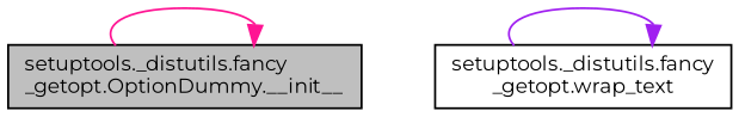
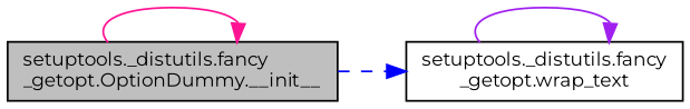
  digraph {
    rankdir=LR
    fontname=Montserrat
    node [color=black fontname=Montserrat fontsize=10 shape=record style=filled]
    edge [fontname=Montserrat fontsize=10 labelfontname=Helvetica labelfontsize=10 style=solid]
    n1 [fillcolor=grey75 fontcolor=black height=0.2 label="setuptools._distutils.fancy\l_getopt.OptionDummy.__init__" width=0.4]
    n2 [fillcolor=white height=0.2 label="setuptools._distutils.fancy\l_getopt.wrap_text" width=0.4]
    n1 -> n1 [color=deeppink]
+   n1 -> n2 [color=blue style=dashed]
    n2 -> n2 [color=purple]
  }
